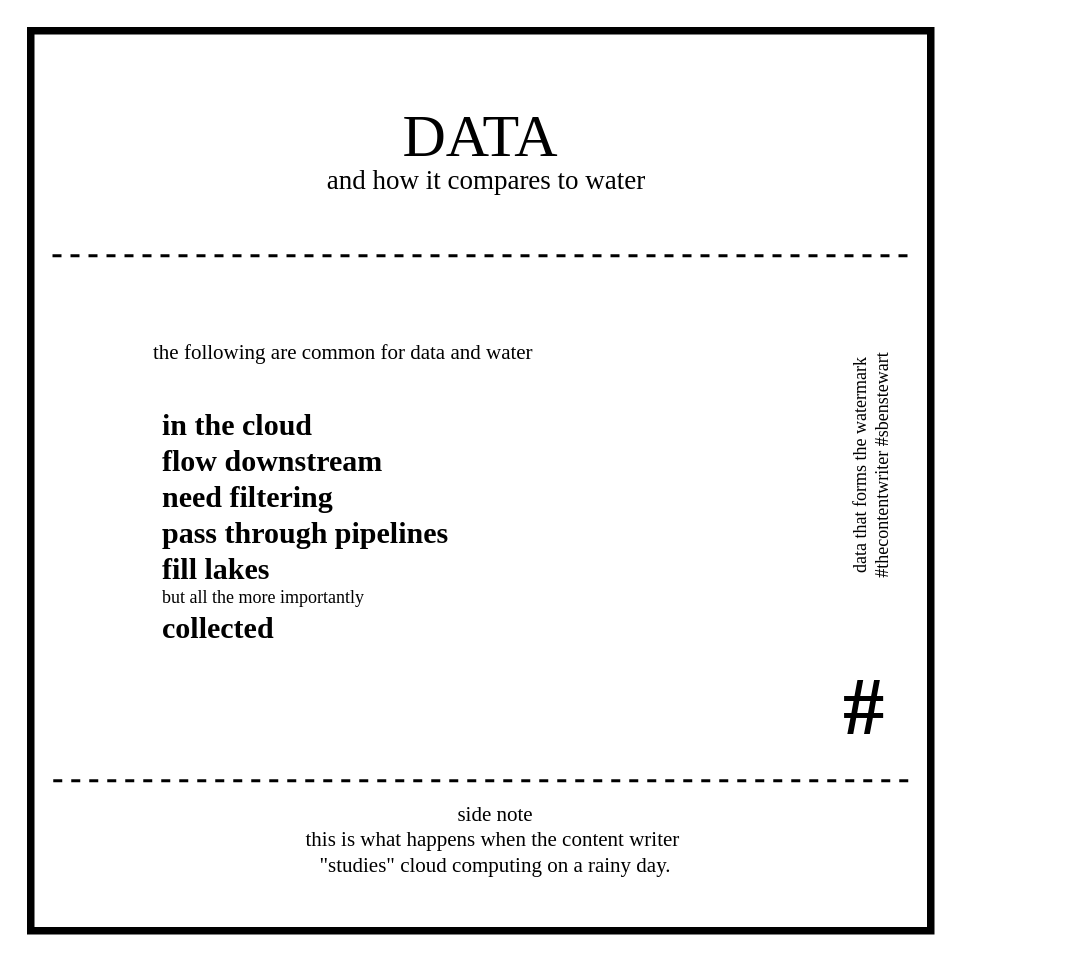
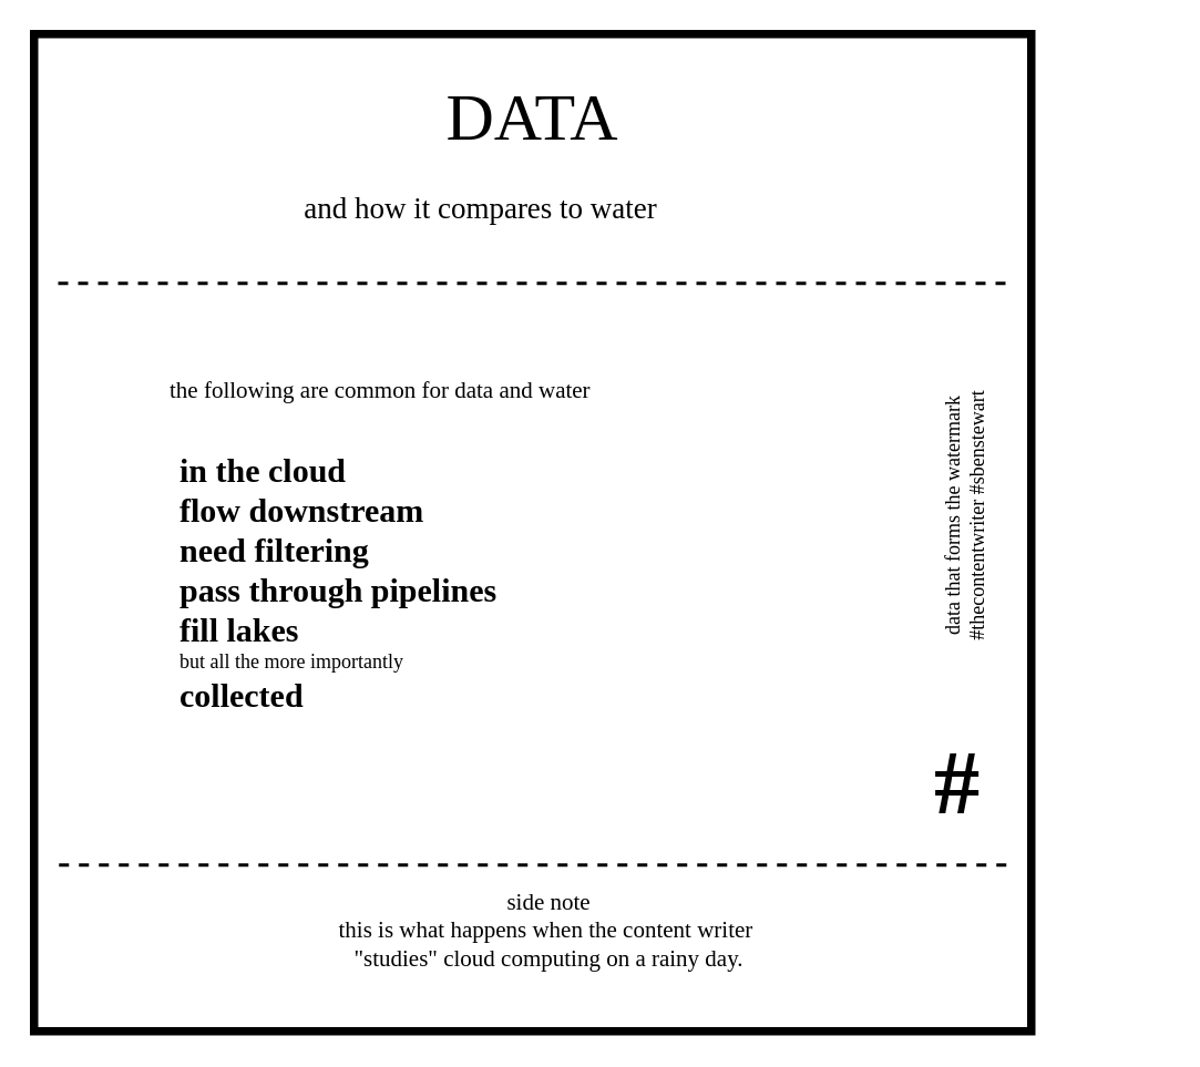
  <mxCell id="0" />
  <mxCell id="1" parent="0" />
  <mxCell id="2" value="" style="whiteSpace=wrap;html=1;aspect=fixed;strokeWidth=5;fillColor=none;" parent="1" vertex="1"><mxGeometry x="20" y="20" width="600" height="600" as="geometry" /></mxCell>
  <mxCell id="3" value="&lt;font face=&quot;xkcd&quot;&gt;&lt;font&gt;&lt;b style=&quot;font-size: 20px&quot;&gt;in the cloud&lt;/b&gt;&lt;br&gt;&lt;span style=&quot;font-size: 20px&quot;&gt;&lt;b&gt;flow downstream&lt;br&gt;&lt;/b&gt;&lt;/span&gt;&lt;b style=&quot;font-size: 20px&quot;&gt;need filtering&lt;br&gt;pass through pipelines&amp;nbsp;&amp;nbsp;&lt;/b&gt;&lt;br&gt;&lt;b style=&quot;font-size: 20px&quot;&gt;fill lakes&lt;br&gt;&lt;/b&gt;&lt;/font&gt;&lt;/font&gt;&lt;font face=&quot;xkcd&quot;&gt;but all the more importantly&lt;br&gt;&lt;/font&gt;&lt;b style=&quot;font-family: &amp;#34;xkcd&amp;#34; ; font-size: 20px&quot;&gt;collected&lt;/b&gt;&lt;font face=&quot;xkcd&quot;&gt;&lt;br&gt;&lt;/font&gt;" style="text;html=1;strokeColor=none;fillColor=none;align=left;verticalAlign=middle;whiteSpace=wrap;rounded=0;" parent="1" vertex="1"><mxGeometry x="106" y="250" width="404" height="200" as="geometry" /></mxCell>
- <mxCell id="4" value="&lt;span style=&quot;font-family: &amp;#34;xkcd&amp;#34; ; font-size: 40px&quot;&gt;DATA&lt;/span&gt;&lt;font face=&quot;xkcd&quot;&gt;&lt;br&gt;&lt;/font&gt;" style="text;html=1;strokeColor=none;fillColor=none;align=center;verticalAlign=middle;whiteSpace=wrap;rounded=0;" parent="1" vertex="1"><mxGeometry x="110" y="80" width="420" height="20" as="geometry" /></mxCell>
- <mxCell id="5" value="&lt;p&gt;&lt;font face=&quot;xkcd&quot;&gt;&lt;span style=&quot;font-size: 18px&quot;&gt;and how it compares to water&lt;/span&gt;&lt;/font&gt;&lt;/p&gt;" style="text;html=1;strokeColor=none;fillColor=none;align=center;verticalAlign=middle;whiteSpace=wrap;rounded=0;" parent="1" vertex="1"><mxGeometry x="84" y="110" width="480" height="20" as="geometry" /></mxCell>
+ <mxCell id="4" value="&lt;span style=&quot;font-family: &amp;#34;xkcd&amp;#34; ; font-size: 40px&quot;&gt;DATA&lt;/span&gt;&lt;font face=&quot;xkcd&quot;&gt;&lt;br&gt;&lt;/font&gt;" style="text;html=1;strokeColor=none;fillColor=none;align=center;verticalAlign=middle;whiteSpace=wrap;rounded=0;" parent="1" vertex="1"><mxGeometry x="110" y="60" width="420" height="20" as="geometry" /></mxCell>
+ <mxCell id="5" value="&lt;p&gt;&lt;font face=&quot;xkcd&quot;&gt;&lt;span style=&quot;font-size: 18px&quot;&gt;and how it compares to water&lt;/span&gt;&lt;/font&gt;&lt;/p&gt;" style="text;html=1;strokeColor=none;fillColor=none;align=center;verticalAlign=middle;whiteSpace=wrap;rounded=0;" parent="1" vertex="1"><mxGeometry x="49" y="115" width="480" height="20" as="geometry" /></mxCell>
  <mxCell id="6" value="" style="endArrow=none;dashed=1;html=1;strokeWidth=2;" parent="1" edge="1"><mxGeometry width="50" height="50" relative="1" as="geometry"><mxPoint x="604.5" y="170" as="sourcePoint" /><mxPoint x="29.5" y="170" as="targetPoint" /></mxGeometry></mxCell>
  <mxCell id="7" value="" style="endArrow=none;dashed=1;html=1;strokeWidth=2;" parent="1" edge="1"><mxGeometry width="50" height="50" relative="1" as="geometry"><mxPoint x="605" y="520" as="sourcePoint" /><mxPoint x="30" y="520" as="targetPoint" /></mxGeometry></mxCell>
  <mxCell id="8" value="&lt;font face=&quot;xkcd&quot;&gt;&lt;span style=&quot;font-size: 14px&quot;&gt;side note &lt;br&gt;&lt;/span&gt;&lt;/font&gt;&lt;div style=&quot;font-family: &amp;#34;xkcd&amp;#34; ; font-size: 14px&quot;&gt;this is what happens when the content writer&amp;nbsp;&lt;/div&gt;&lt;div style=&quot;font-family: &amp;#34;xkcd&amp;#34; ; font-size: 14px&quot;&gt;&quot;studies&quot; cloud computing on a rainy day.&lt;/div&gt;" style="text;html=1;strokeColor=none;fillColor=none;align=center;verticalAlign=middle;whiteSpace=wrap;rounded=0;" parent="1" vertex="1"><mxGeometry x="100" y="550" width="460" height="20" as="geometry" /></mxCell>
  <mxCell id="9" value="&lt;font face=&quot;xkcd&quot; style=&quot;font-size: 12px&quot;&gt;&lt;span&gt;data that forms the watermark&lt;br&gt;&lt;/span&gt;#thecontentwriter #sbenstewart&lt;br&gt;&lt;/font&gt;" style="text;html=1;strokeColor=none;fillColor=none;align=center;verticalAlign=middle;whiteSpace=wrap;rounded=0;rotation=-90;" parent="1" vertex="1"><mxGeometry x="460" y="300" width="240" height="20" as="geometry" /></mxCell>
  <mxCell id="10" value="&lt;font face=&quot;xkcd&quot;&gt;&lt;b&gt;&lt;font style=&quot;font-size: 55px&quot;&gt;#&lt;/font&gt;&lt;/b&gt;&lt;br&gt;&lt;/font&gt;" style="text;html=1;strokeColor=none;fillColor=none;align=left;verticalAlign=middle;whiteSpace=wrap;rounded=0;" parent="1" vertex="1"><mxGeometry x="560" y="460" width="27" height="20" as="geometry" /></mxCell>
  <mxCell id="11" value="&lt;font face=&quot;xkcd&quot; size=&quot;1&quot;&gt;&lt;div style=&quot;font-size: 14px&quot;&gt;the following are common for data and water&lt;/div&gt;&lt;/font&gt;" style="text;html=1;strokeColor=none;fillColor=none;align=left;verticalAlign=middle;whiteSpace=wrap;rounded=0;rotation=0;" parent="1" vertex="1"><mxGeometry x="100" y="210" width="390" height="50" as="geometry" /></mxCell>
